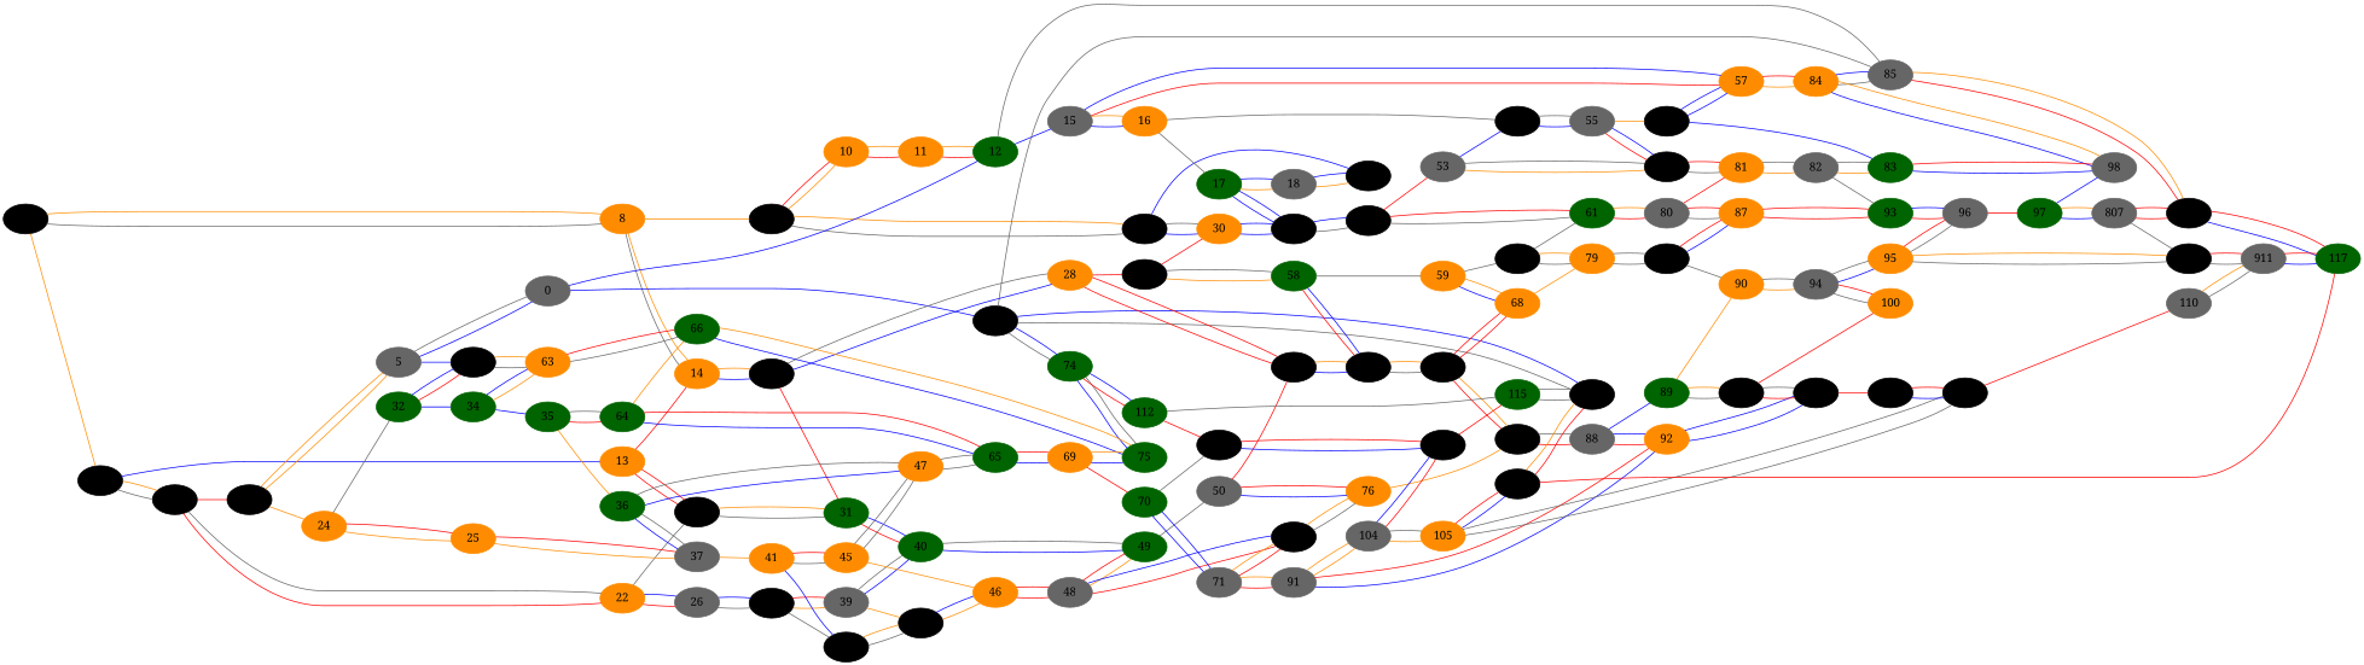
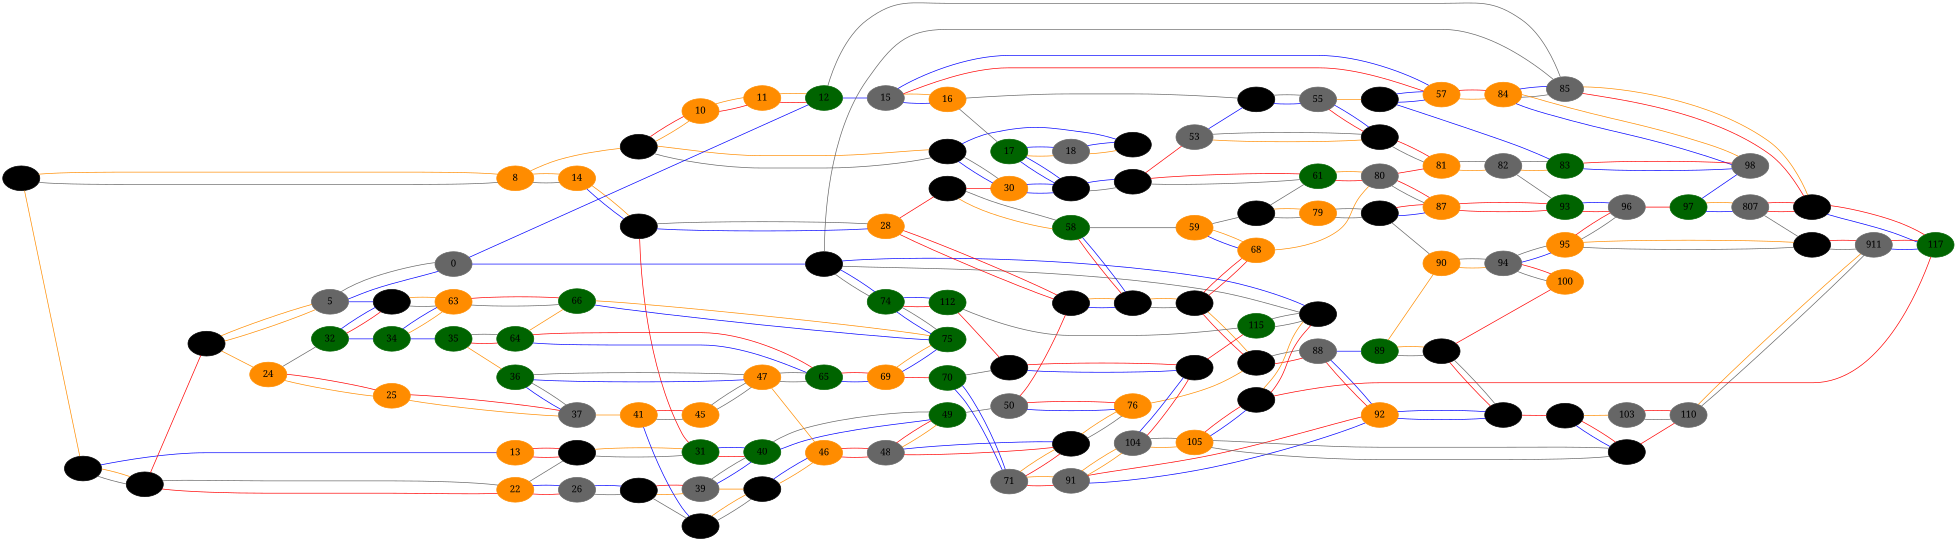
  graph {
    fontname="Noto Serif"
    rankdir=LR
    node [color=black fontname="Noto Serif" style=filled]
    edge [color=red fontname="Noto Serif"]
    1
    2
    8 [color=darkorange]
    3
    13 [color=darkorange]
    9
    14 [color=darkorange]
    4
    22 [color=darkorange]
    23
    5 [color=gray40]
    24 [color=darkorange]
    26 [color=gray40]
    n14 [color=gray40 label=0]
    33
    25 [color=darkorange]
    32 [color=darkgreen]
    12 [color=darkgreen]
    73
    63 [color=darkorange]
    15 [color=gray40]
    85 [color=gray40]
    74 [color=darkgreen]
    118
    11 [color=darkorange]
    10 [color=darkorange]
    20
    27
    21
    30 [color=darkorange]
    16 [color=darkorange]
    57 [color=darkorange]
    108
    31 [color=darkgreen]
    28 [color=darkorange]
    17 [color=darkgreen]
    54
    84 [color=darkorange]
    18 [color=gray40]
    43
    55 [color=gray40]
    52
    38
    40 [color=darkgreen]
    37 [color=gray40]
    34 [color=darkgreen]
    41 [color=darkorange]
    39 [color=gray40]
    42
    29
    51
    58 [color=darkgreen]
    62
    59 [color=darkorange]
    49 [color=darkgreen]
    35 [color=darkgreen]
    66 [color=darkgreen]
    36 [color=darkgreen]
    64 [color=darkgreen]
    47 [color=darkorange]
    65 [color=darkgreen]
    45 [color=darkorange]
    44
    46 [color=darkorange]
    50 [color=gray40]
    53 [color=gray40]
    61 [color=darkgreen]
    48 [color=gray40]
    72
    69 [color=darkorange]
    76 [color=darkorange]
    77
    67
    78
    80 [color=gray40]
    81 [color=darkorange]
    56
    83 [color=darkgreen]
    98 [color=gray40]
    60
    68 [color=darkorange]
    79 [color=darkorange]
    86
    87 [color=darkorange]
    75 [color=darkgreen]
    70 [color=darkgreen]
    88 [color=gray40]
    71 [color=gray40]
    113
    91 [color=gray40]
    114
    92 [color=darkorange]
    104 [color=gray40]
    112 [color=darkgreen]
    115 [color=darkgreen]
    89 [color=darkgreen]
    82 [color=gray40]
    90 [color=darkorange]
    93 [color=darkgreen]
    96 [color=gray40]
    117 [color=darkgreen]
    94 [color=gray40]
    99
    101
    100 [color=darkorange]
    95 [color=darkorange]
    105 [color=darkorange]
    102
    97 [color=darkgreen]
    109
    n111 [color=gray40 label=911]
    n112 [color=gray40 label=807]
+   103 [color=gray40]
    110 [color=gray40]
    106
    116
    1 -- 2 [color=darkorange]
    1 -- 8 [color=gray40]
    1 -- 8 [color=darkorange]
    2 -- 3 [color=gray40]
    2 -- 3 [color=darkorange]
    2 -- 13 [color=blue]
    8 -- 9 [color=darkorange]
    8 -- 14 [color=gray40]
    8 -- 14 [color=darkorange]
    3 -- 4
    3 -- 22
    3 -- 22 [color=gray40]
-   13 -- 14
    13 -- 23
    13 -- 23
    9 -- 10 [color=darkorange]
    9 -- 10
    9 -- 20 [color=gray40]
    9 -- 20 [color=darkorange]
    14 -- 27 [color=blue]
    14 -- 27 [color=darkorange]
    4 -- 5 [color=darkorange]
    4 -- 5 [color=darkorange]
    4 -- 24 [color=darkorange]
    22 -- 23 [color=gray40]
    22 -- 26
    22 -- 26 [color=blue]
    23 -- 31 [color=gray40]
    23 -- 31 [color=darkorange]
    5 -- n14 [color=blue]
    5 -- n14 [color=gray40]
    5 -- 33 [color=blue]
    24 -- 25 [color=darkorange]
    24 -- 25
    24 -- 32 [color=gray40]
    26 -- 38 [color=gray40]
    26 -- 38 [color=blue]
    n14 -- 12 [color=blue]
    n14 -- 73 [color=blue]
    33 -- 63 [color=gray40]
    33 -- 63 [color=darkorange]
    25 -- 37 [color=darkorange]
    25 -- 37
    32 -- 33
    32 -- 33 [color=blue]
    32 -- 34 [color=blue]
    12 -- 15 [color=blue]
    12 -- 85 [color=gray40]
    73 -- 85 [color=gray40]
    73 -- 74 [color=gray40]
    73 -- 74 [color=blue]
    73 -- 118 [color=gray40]
    73 -- 118 [color=blue]
    63 -- 66 [color=gray40]
    63 -- 66
    15 -- 16 [color=blue]
    15 -- 16 [color=darkorange]
    15 -- 57
    15 -- 57 [color=blue]
    85 -- 108
    85 -- 108 [color=darkorange]
    74 -- 75 [color=blue]
    74 -- 75 [color=gray40]
    74 -- 112
    74 -- 112 [color=blue]
    11 -- 12
    11 -- 12 [color=darkorange]
    10 -- 11
    10 -- 11 [color=darkorange]
    20 -- 21 [color=blue]
    20 -- 30 [color=blue]
    20 -- 30 [color=gray40]
    27 -- 31
    27 -- 28 [color=blue]
    27 -- 28 [color=gray40]
    30 -- 43 [color=blue]
    30 -- 43 [color=blue]
    16 -- 17 [color=gray40]
    16 -- 54 [color=gray40]
    57 -- 84 [color=darkorange]
    57 -- 84
    108 -- 117 [color=blue]
    108 -- 117
    31 -- 40
    31 -- 40 [color=blue]
    28 -- 29
    28 -- 51
    28 -- 51
    17 -- 18 [color=darkorange]
    17 -- 18 [color=blue]
    17 -- 43 [color=blue]
    17 -- 43 [color=blue]
    54 -- 55 [color=blue]
    54 -- 55 [color=gray40]
    84 -- 85 [color=gray40]
    84 -- 85 [color=blue]
    84 -- 98 [color=blue]
    84 -- 98 [color=darkorange]
    18 -- 21 [color=darkorange]
    18 -- 21 [color=blue]
    43 -- 52 [color=gray40]
    43 -- 52 [color=blue]
    55 -- 78
    55 -- 78 [color=blue]
    55 -- 56 [color=darkorange]
    52 -- 53
    52 -- 61 [color=gray40]
    52 -- 61
    38 -- 39 [color=darkorange]
    38 -- 39
    38 -- 42 [color=gray40]
    40 -- 49 [color=blue]
    40 -- 49 [color=gray40]
    37 -- 41 [color=darkorange]
    34 -- 63 [color=darkorange]
    34 -- 63 [color=blue]
    34 -- 35 [color=blue]
    41 -- 42 [color=blue]
    41 -- 45 [color=gray40]
    41 -- 45
    39 -- 40 [color=blue]
    39 -- 40 [color=gray40]
    39 -- 44 [color=darkorange]
    42 -- 44 [color=gray40]
    42 -- 44 [color=darkorange]
    29 -- 30
    29 -- 58 [color=darkorange]
    29 -- 58 [color=gray40]
    51 -- 62 [color=blue]
    51 -- 62 [color=darkorange]
    58 -- 62
    58 -- 62 [color=blue]
    58 -- 59 [color=gray40]
    62 -- 67 [color=gray40]
    62 -- 67 [color=darkorange]
    59 -- 60 [color=gray40]
    59 -- 68 [color=blue]
    59 -- 68 [color=darkorange]
    49 -- 50 [color=gray40]
    35 -- 36 [color=darkorange]
    35 -- 64
    35 -- 64 [color=gray40]
    66 -- 75 [color=blue]
    66 -- 75 [color=darkorange]
    36 -- 37 [color=blue]
    36 -- 37 [color=gray40]
    36 -- 47 [color=blue]
    36 -- 47 [color=gray40]
    64 -- 66 [color=darkorange]
    64 -- 65 [color=blue]
    64 -- 65
    47 -- 65 [color=gray40]
    47 -- 65 [color=gray40]
    65 -- 69 [color=blue]
    65 -- 69
    45 -- 47 [color=gray40]
    45 -- 47 [color=gray40]
-   45 -- 46 [color=darkorange]
+   47 -- 46 [color=darkorange]
    44 -- 46 [color=darkorange]
    44 -- 46 [color=blue]
    46 -- 48
    46 -- 48
    50 -- 51
    50 -- 76 [color=blue]
    50 -- 76
    53 -- 54 [color=blue]
    53 -- 78 [color=darkorange]
    53 -- 78 [color=gray40]
    61 -- 80
    61 -- 80 [color=darkorange]
    48 -- 49 [color=darkorange]
    48 -- 49
    48 -- 72
    48 -- 72 [color=blue]
    72 -- 76 [color=gray40]
    72 -- 76 [color=darkorange]
    69 -- 75 [color=blue]
    69 -- 75 [color=darkorange]
    69 -- 70
    76 -- 77 [color=darkorange]
    77 -- 88
    77 -- 88 [color=gray40]
    67 -- 77
    67 -- 77 [color=darkorange]
    67 -- 68
    67 -- 68
    78 -- 81 [color=gray40]
    78 -- 81
    80 -- 81
    80 -- 87 [color=gray40]
    80 -- 87
    81 -- 82 [color=darkorange]
    81 -- 82 [color=gray40]
    56 -- 57 [color=blue]
    56 -- 57 [color=blue]
    56 -- 83 [color=blue]
    83 -- 98 [color=blue]
    83 -- 98
    60 -- 61 [color=gray40]
    60 -- 79 [color=gray40]
    60 -- 79 [color=darkorange]
-   68 -- 79 [color=darkorange]
+   68 -- 80 [color=darkorange]
    79 -- 86 [color=gray40]
    79 -- 86 [color=gray40]
    86 -- 87 [color=blue]
    86 -- 87
    86 -- 90 [color=gray40]
    87 -- 93
    87 -- 93
    70 -- 71 [color=blue]
    70 -- 71 [color=blue]
    70 -- 113 [color=gray40]
    88 -- 92
    88 -- 92 [color=blue]
    88 -- 89 [color=blue]
    71 -- 72
    71 -- 72 [color=darkorange]
    71 -- 91
    71 -- 91 [color=darkorange]
    113 -- 114 [color=blue]
    113 -- 114
    91 -- 92 [color=blue]
    91 -- 92
    91 -- 104 [color=darkorange]
    91 -- 104 [color=darkorange]
    114 -- 115
    92 -- 101 [color=blue]
    92 -- 101 [color=blue]
    104 -- 114
    104 -- 114 [color=blue]
    104 -- 105 [color=darkorange]
    104 -- 105 [color=gray40]
    112 -- 113
    112 -- 115 [color=gray40]
    115 -- 118 [color=gray40]
    115 -- 118 [color=gray40]
    89 -- 90 [color=darkorange]
    89 -- 99 [color=gray40]
    89 -- 99 [color=darkorange]
    82 -- 83 [color=darkorange]
    82 -- 83 [color=gray40]
    82 -- 93 [color=gray40]
    90 -- 94 [color=darkorange]
    90 -- 94 [color=gray40]
    93 -- 96
    93 -- 96 [color=blue]
    96 -- 97
    94 -- 100 [color=gray40]
    94 -- 100
    94 -- 95 [color=blue]
    94 -- 95 [color=gray40]
    99 -- 101
    99 -- 101 [color=gray40]
    99 -- 100
    101 -- 102
    95 -- 96 [color=gray40]
    95 -- 96
    95 -- 109 [color=gray40]
    95 -- 109 [color=darkorange]
    105 -- 106 [color=gray40]
    105 -- 106 [color=gray40]
    105 -- 116 [color=blue]
    105 -- 116
+   102 -- 103 [color=darkorange]
    102 -- 106 [color=blue]
    102 -- 106
    97 -- 98 [color=blue]
    97 -- n112 [color=blue]
    97 -- n112 [color=darkorange]
    109 -- n111 [color=gray40]
    109 -- n111
    n111 -- 117 [color=blue]
    n111 -- 117
    n112 -- 108
    n112 -- 108
    n112 -- 109 [color=gray40]
+   103 -- 110 [color=gray40]
+   103 -- 110
    110 -- n111 [color=gray40]
    110 -- n111 [color=darkorange]
    106 -- 110
    116 -- 118
    116 -- 118 [color=darkorange]
    116 -- 117
  }
